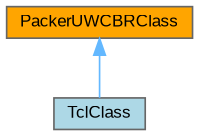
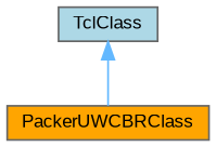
  digraph {
    fontname="Liberation Sans"
    node [color=gray40 fontname="Liberation Sans" fontsize=10 shape=box style=filled]
    n1 [fillcolor=orange fontcolor=black height=0.2 label=PackerUWCBRClass width=0.4]
    n2 [fillcolor=lightblue height=0.2 label=TclClass width=0.4]
-   n1 -> n2 [color=steelblue1 dir=back fontname="Liberation Sans" fontsize=10 labelfontname=Helvetica labelfontsize=10 style=solid]
+   n2 -> n1 [color=steelblue1 dir=back fontname="Liberation Sans" fontsize=10 labelfontname=Helvetica labelfontsize=10 style=solid]
  }
